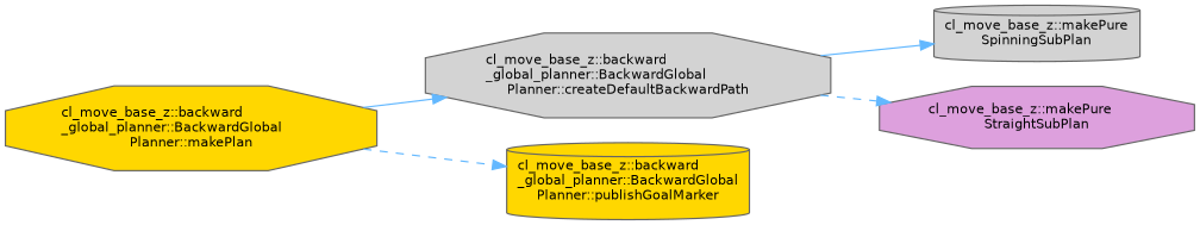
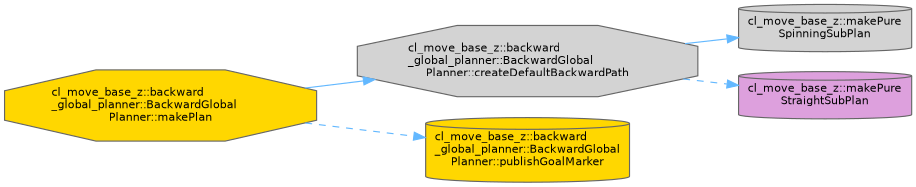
  digraph {
    rankdir=LR
    node [color=grey40 fillcolor=gold fontname=Helvetica fontsize=10 shape=cylinder style=filled]
    edge [color=steelblue1 fontname=Helvetica fontsize=10 labelfontname=Helvetica labelfontsize=10 style=solid]
    n1 [color=gray40 fontcolor=black height=0.2 label="cl_move_base_z::backward\l_global_planner::BackwardGlobal\lPlanner::makePlan" shape=octagon width=0.4]
    n2 [fillcolor=lightgrey height=0.2 label="cl_move_base_z::backward\l_global_planner::BackwardGlobal\lPlanner::createDefaultBackwardPath" shape=octagon width=0.4]
    n3 [height=0.2 label="cl_move_base_z::backward\l_global_planner::BackwardGlobal\lPlanner::publishGoalMarker" width=0.4]
    n4 [fillcolor=lightgrey height=0.2 label="cl_move_base_z::makePure\lSpinningSubPlan" width=0.4]
-   n5 [fillcolor=plum height=0.2 label="cl_move_base_z::makePure\lStraightSubPlan" shape=octagon width=0.4]
+   n5 [fillcolor=plum height=0.2 label="cl_move_base_z::makePure\lStraightSubPlan" width=0.4]
    n1 -> n2
    n1 -> n3 [style=dashed]
    n2 -> n4
    n2 -> n5 [style=dashed]
  }
